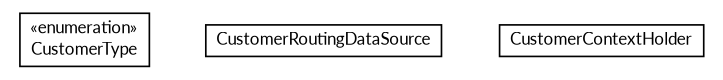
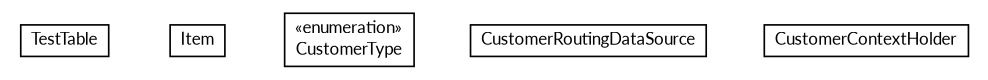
  digraph {
    nodesep=0.25
    ranksep=0.5
    fontname=Lato
    node [fontcolor=black fontname=Lato fontsize=10.0 shape=plaintext]
+   n1 [label=<<table title="org.dayatang.dsrouter.datasource.examples.TestTable" border="0" cellborder="1" cellspacing="0" cellpadding="2" port="p" href="./TestTable.html"> 		<tr><td><table border="0" cellspacing="0" cellpadding="1"> <tr><td align="center" balign="center"> TestTable </td></tr> 		</table></td></tr> 		</table>>]
+   n2 [label=<<table title="org.dayatang.dsrouter.datasource.examples.Item" border="0" cellborder="1" cellspacing="0" cellpadding="2" port="p" href="./Item.html"> 		<tr><td><table border="0" cellspacing="0" cellpadding="1"> <tr><td align="center" balign="center"> Item </td></tr> 		</table></td></tr> 		</table>>]
    n3 [label=<<table title="org.dayatang.dsrouter.datasource.examples.CustomerType" border="0" cellborder="1" cellspacing="0" cellpadding="2" port="p" href="./CustomerType.html"> 		<tr><td><table border="0" cellspacing="0" cellpadding="1"> <tr><td align="center" balign="center"> &#171;enumeration&#187; </td></tr> <tr><td align="center" balign="center"> CustomerType </td></tr> 		</table></td></tr> 		</table>>]
    n4 [label=<<table title="org.dayatang.dsrouter.datasource.examples.CustomerRoutingDataSource" border="0" cellborder="1" cellspacing="0" cellpadding="2" port="p" href="./CustomerRoutingDataSource.html"> 		<tr><td><table border="0" cellspacing="0" cellpadding="1"> <tr><td align="center" balign="center"> CustomerRoutingDataSource </td></tr> 		</table></td></tr> 		</table>>]
    n5 [label=<<table title="org.dayatang.dsrouter.datasource.examples.CustomerContextHolder" border="0" cellborder="1" cellspacing="0" cellpadding="2" port="p" href="./CustomerContextHolder.html"> 		<tr><td><table border="0" cellspacing="0" cellpadding="1"> <tr><td align="center" balign="center"> CustomerContextHolder </td></tr> 		</table></td></tr> 		</table>>]
  }
